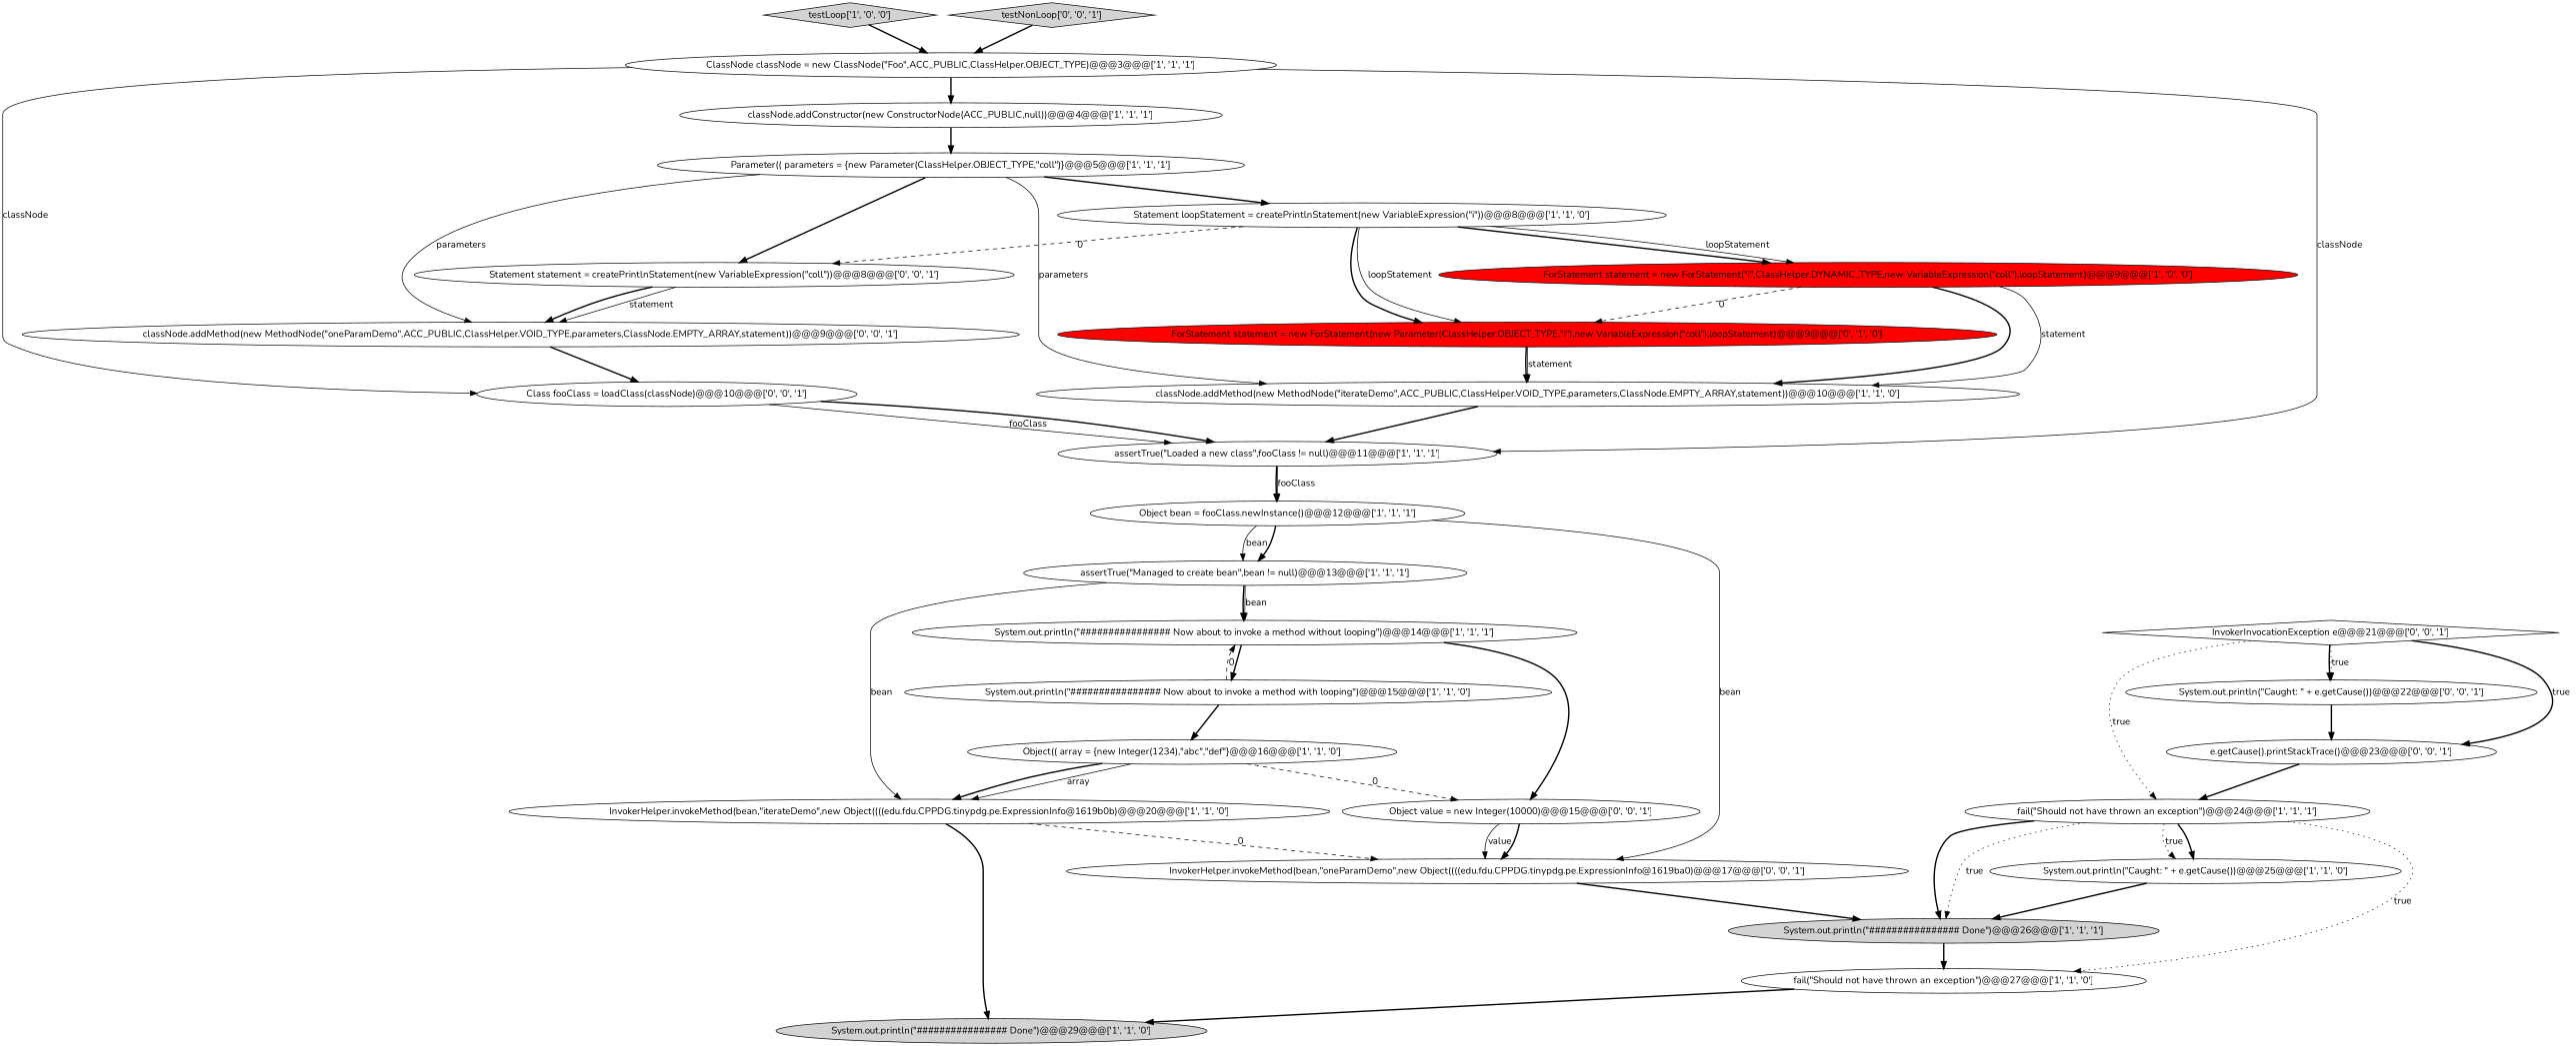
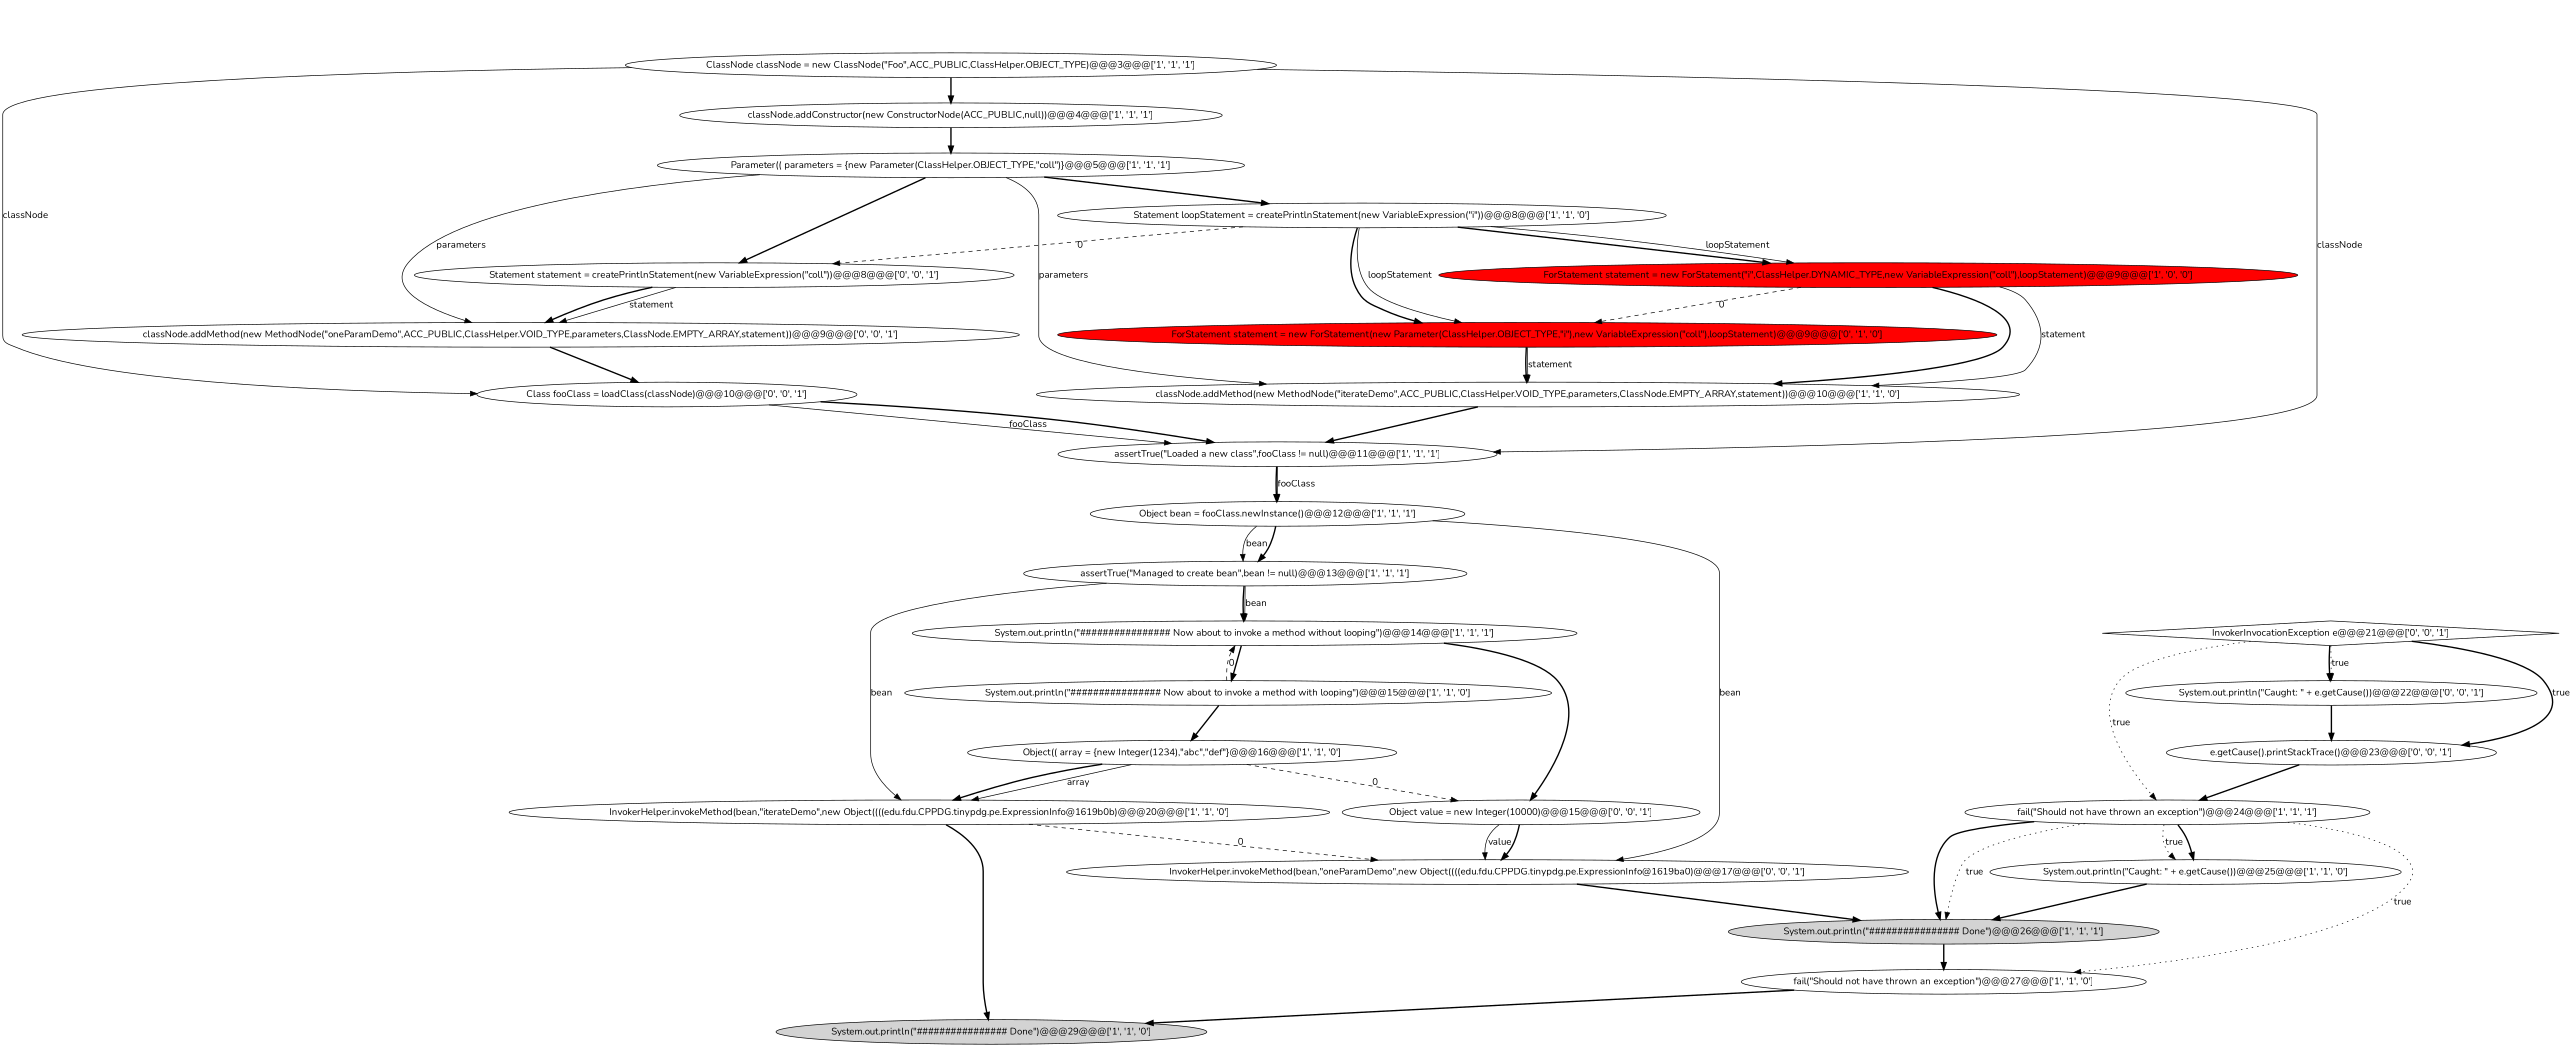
  digraph {
    fontname=Nunito
    node [fillcolor=white fontname=Nunito shape=ellipse style=filled]
    edge [fontname=Nunito style=bold]
    n1 [label="InvokerInvocationException e@@@21@@@['0', '0', '1']" shape=diamond]
    n2 [label="System.out.println(\"Caught: \" + e.getCause())@@@22@@@['0', '0', '1']"]
    n3 [label="fail(\"Should not have thrown an exception\")@@@24@@@['1', '1', '1']"]
    n4 [label="e.getCause().printStackTrace()@@@23@@@['0', '0', '1']"]
    n5 [fillcolor=lightgray label="System.out.println(\"################ Done\")@@@26@@@['1', '1', '1']"]
    n6 [label="fail(\"Should not have thrown an exception\")@@@27@@@['1', '1', '0']"]
    n7 [label="System.out.println(\"Caught: \" + e.getCause())@@@25@@@['1', '1', '0']"]
    n8 [label="InvokerHelper.invokeMethod(bean,\"oneParamDemo\",new Object((((edu.fdu.CPPDG.tinypdg.pe.ExpressionInfo@1619ba0)@@@17@@@['0', '0', '1']"]
    n9 [fillcolor=red label="ForStatement statement = new ForStatement(\"i\",ClassHelper.DYNAMIC_TYPE,new VariableExpression(\"coll\"),loopStatement)@@@9@@@['1', '0', '0']"]
    n10 [label="classNode.addMethod(new MethodNode(\"iterateDemo\",ACC_PUBLIC,ClassHelper.VOID_TYPE,parameters,ClassNode.EMPTY_ARRAY,statement))@@@10@@@['1', '1', '0']"]
    n11 [fillcolor=red label="ForStatement statement = new ForStatement(new Parameter(ClassHelper.OBJECT_TYPE,\"i\"),new VariableExpression(\"coll\"),loopStatement)@@@9@@@['0', '1', '0']"]
    n12 [label="assertTrue(\"Loaded a new class\",fooClass != null)@@@11@@@['1', '1', '1']"]
    n13 [fillcolor=lightgray label="System.out.println(\"################ Done\")@@@29@@@['1', '1', '0']"]
    n14 [label="System.out.println(\"################ Now about to invoke a method without looping\")@@@14@@@['1', '1', '1']"]
    n15 [label="System.out.println(\"################ Now about to invoke a method with looping\")@@@15@@@['1', '1', '0']"]
    n16 [label="Object value = new Integer(10000)@@@15@@@['0', '0', '1']"]
    n17 [label="Object(( array = {new Integer(1234),\"abc\",\"def\"}@@@16@@@['1', '1', '0']"]
    n18 [label="classNode.addConstructor(new ConstructorNode(ACC_PUBLIC,null))@@@4@@@['1', '1', '1']"]
    n19 [label="Parameter(( parameters = {new Parameter(ClassHelper.OBJECT_TYPE,\"coll\")}@@@5@@@['1', '1', '1']"]
    n20 [label="classNode.addMethod(new MethodNode(\"oneParamDemo\",ACC_PUBLIC,ClassHelper.VOID_TYPE,parameters,ClassNode.EMPTY_ARRAY,statement))@@@9@@@['0', '0', '1']"]
    n21 [label="Statement loopStatement = createPrintlnStatement(new VariableExpression(\"i\"))@@@8@@@['1', '1', '0']"]
    n22 [label="Statement statement = createPrintlnStatement(new VariableExpression(\"coll\"))@@@8@@@['0', '0', '1']"]
    n23 [label="ClassNode classNode = new ClassNode(\"Foo\",ACC_PUBLIC,ClassHelper.OBJECT_TYPE)@@@3@@@['1', '1', '1']"]
    n24 [label="Class fooClass = loadClass(classNode)@@@10@@@['0', '0', '1']"]
    n25 [label="Object bean = fooClass.newInstance()@@@12@@@['1', '1', '1']"]
    n26 [label="InvokerHelper.invokeMethod(bean,\"iterateDemo\",new Object((((edu.fdu.CPPDG.tinypdg.pe.ExpressionInfo@1619b0b)@@@20@@@['1', '1', '0']"]
    n27 [label="assertTrue(\"Managed to create bean\",bean != null)@@@13@@@['1', '1', '1']"]
-   n28 [fillcolor=lightgray label="testLoop['1', '0', '0']" shape=diamond]
-   n29 [fillcolor=lightgray label="testNonLoop['0', '0', '1']" shape=diamond]
    n1 -> n2
    n1 -> n2 [label=true style=dotted]
    n1 -> n3 [label=true style=dotted]
    n1 -> n4 [label=true]
    n2 -> n4
    n3 -> n5
    n3 -> n5 [label=true style=dotted]
    n3 -> n6 [label=true style=dotted]
    n3 -> n7
    n3 -> n7 [label=true style=dotted]
    n4 -> n3
    n5 -> n6
    n6 -> n13
    n7 -> n5
    n8 -> n5
    n9 -> n10 [label=statement style=solid]
    n9 -> n10
    n9 -> n11 [label=0 style=dashed]
    n10 -> n12
    n11 -> n10 [label=statement style=solid]
    n11 -> n10
    n12 -> n25
    n12 -> n25 [label=fooClass style=solid]
    n14 -> n15
    n14 -> n16
    n15 -> n14 [label=0 style=dashed]
    n15 -> n17
    n16 -> n8 [label=value style=solid]
    n16 -> n8
    n17 -> n16 [label=0 style=dashed]
    n17 -> n26 [label=array style=solid]
    n17 -> n26
    n18 -> n19
    n19 -> n10 [label=parameters style=solid]
    n19 -> n20 [label=parameters style=solid]
    n19 -> n21
    n19 -> n22
    n20 -> n24
    n21 -> n9
    n21 -> n9 [label=loopStatement style=solid]
    n21 -> n11 [label=loopStatement style=solid]
    n21 -> n11
    n21 -> n22 [label=0 style=dashed]
    n22 -> n20 [label=statement style=solid]
    n22 -> n20
    n23 -> n12 [label=classNode style=solid]
    n23 -> n18
    n23 -> n24 [label=classNode style=solid]
    n24 -> n12 [label=fooClass style=solid]
    n24 -> n12
    n25 -> n8 [label=bean style=solid]
    n25 -> n27 [label=bean style=solid]
    n25 -> n27
    n26 -> n8 [label=0 style=dashed]
    n26 -> n13
    n27 -> n14 [label=bean style=solid]
    n27 -> n14
    n27 -> n26 [label=bean style=solid]
-   n28 -> n23
-   n29 -> n23
  }
